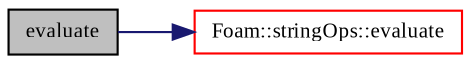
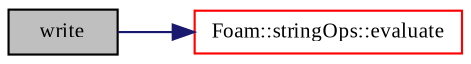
  digraph {
    rankdir=LR
    fontname="Liberation Serif"
    node [fontname="Liberation Serif" fontsize=10 shape=record]
-   n1 [color=black fillcolor=grey75 fontcolor=black height=0.2 label=evaluate style=filled width=0.4]
+   n1 [color=black fillcolor=grey75 fontcolor=black height=0.2 label=write style=filled width=0.4]
    n2 [color=red height=0.2 label="Foam::stringOps::evaluate" width=0.4]
    n1 -> n2 [color=midnightblue fontname="Liberation Serif" fontsize=10 labelfontname=Helvetica labelfontsize=10 style=solid]
  }
